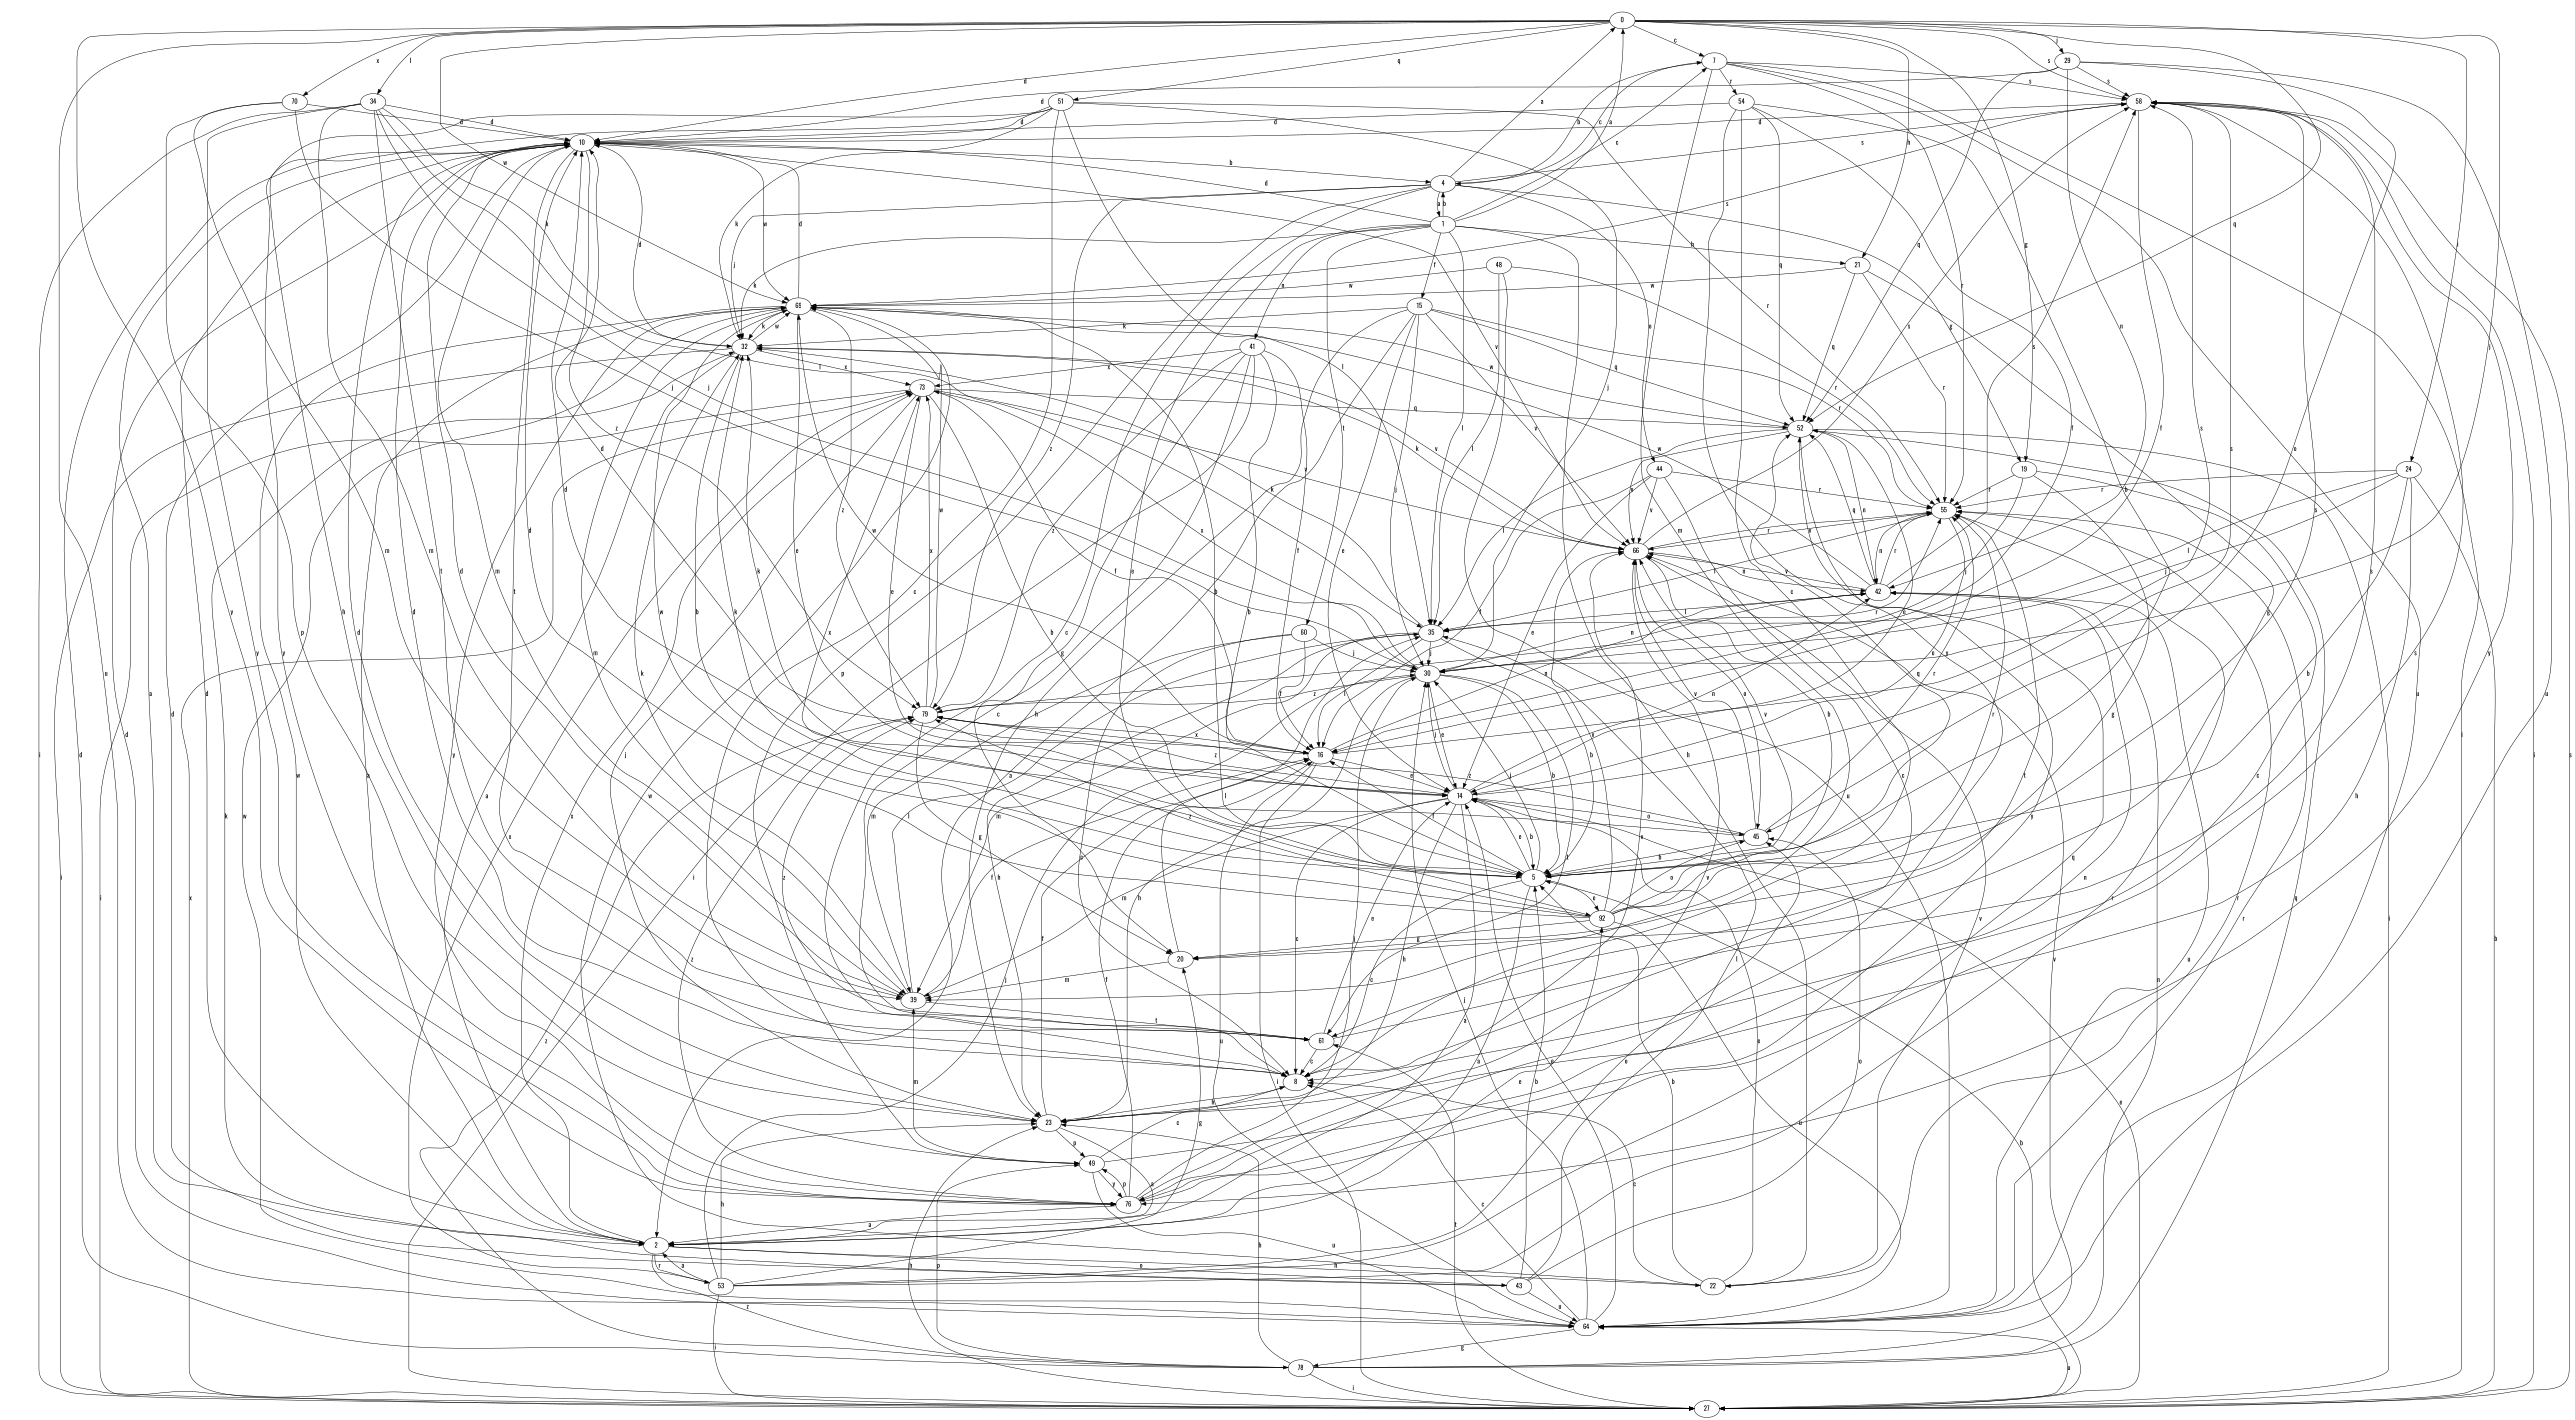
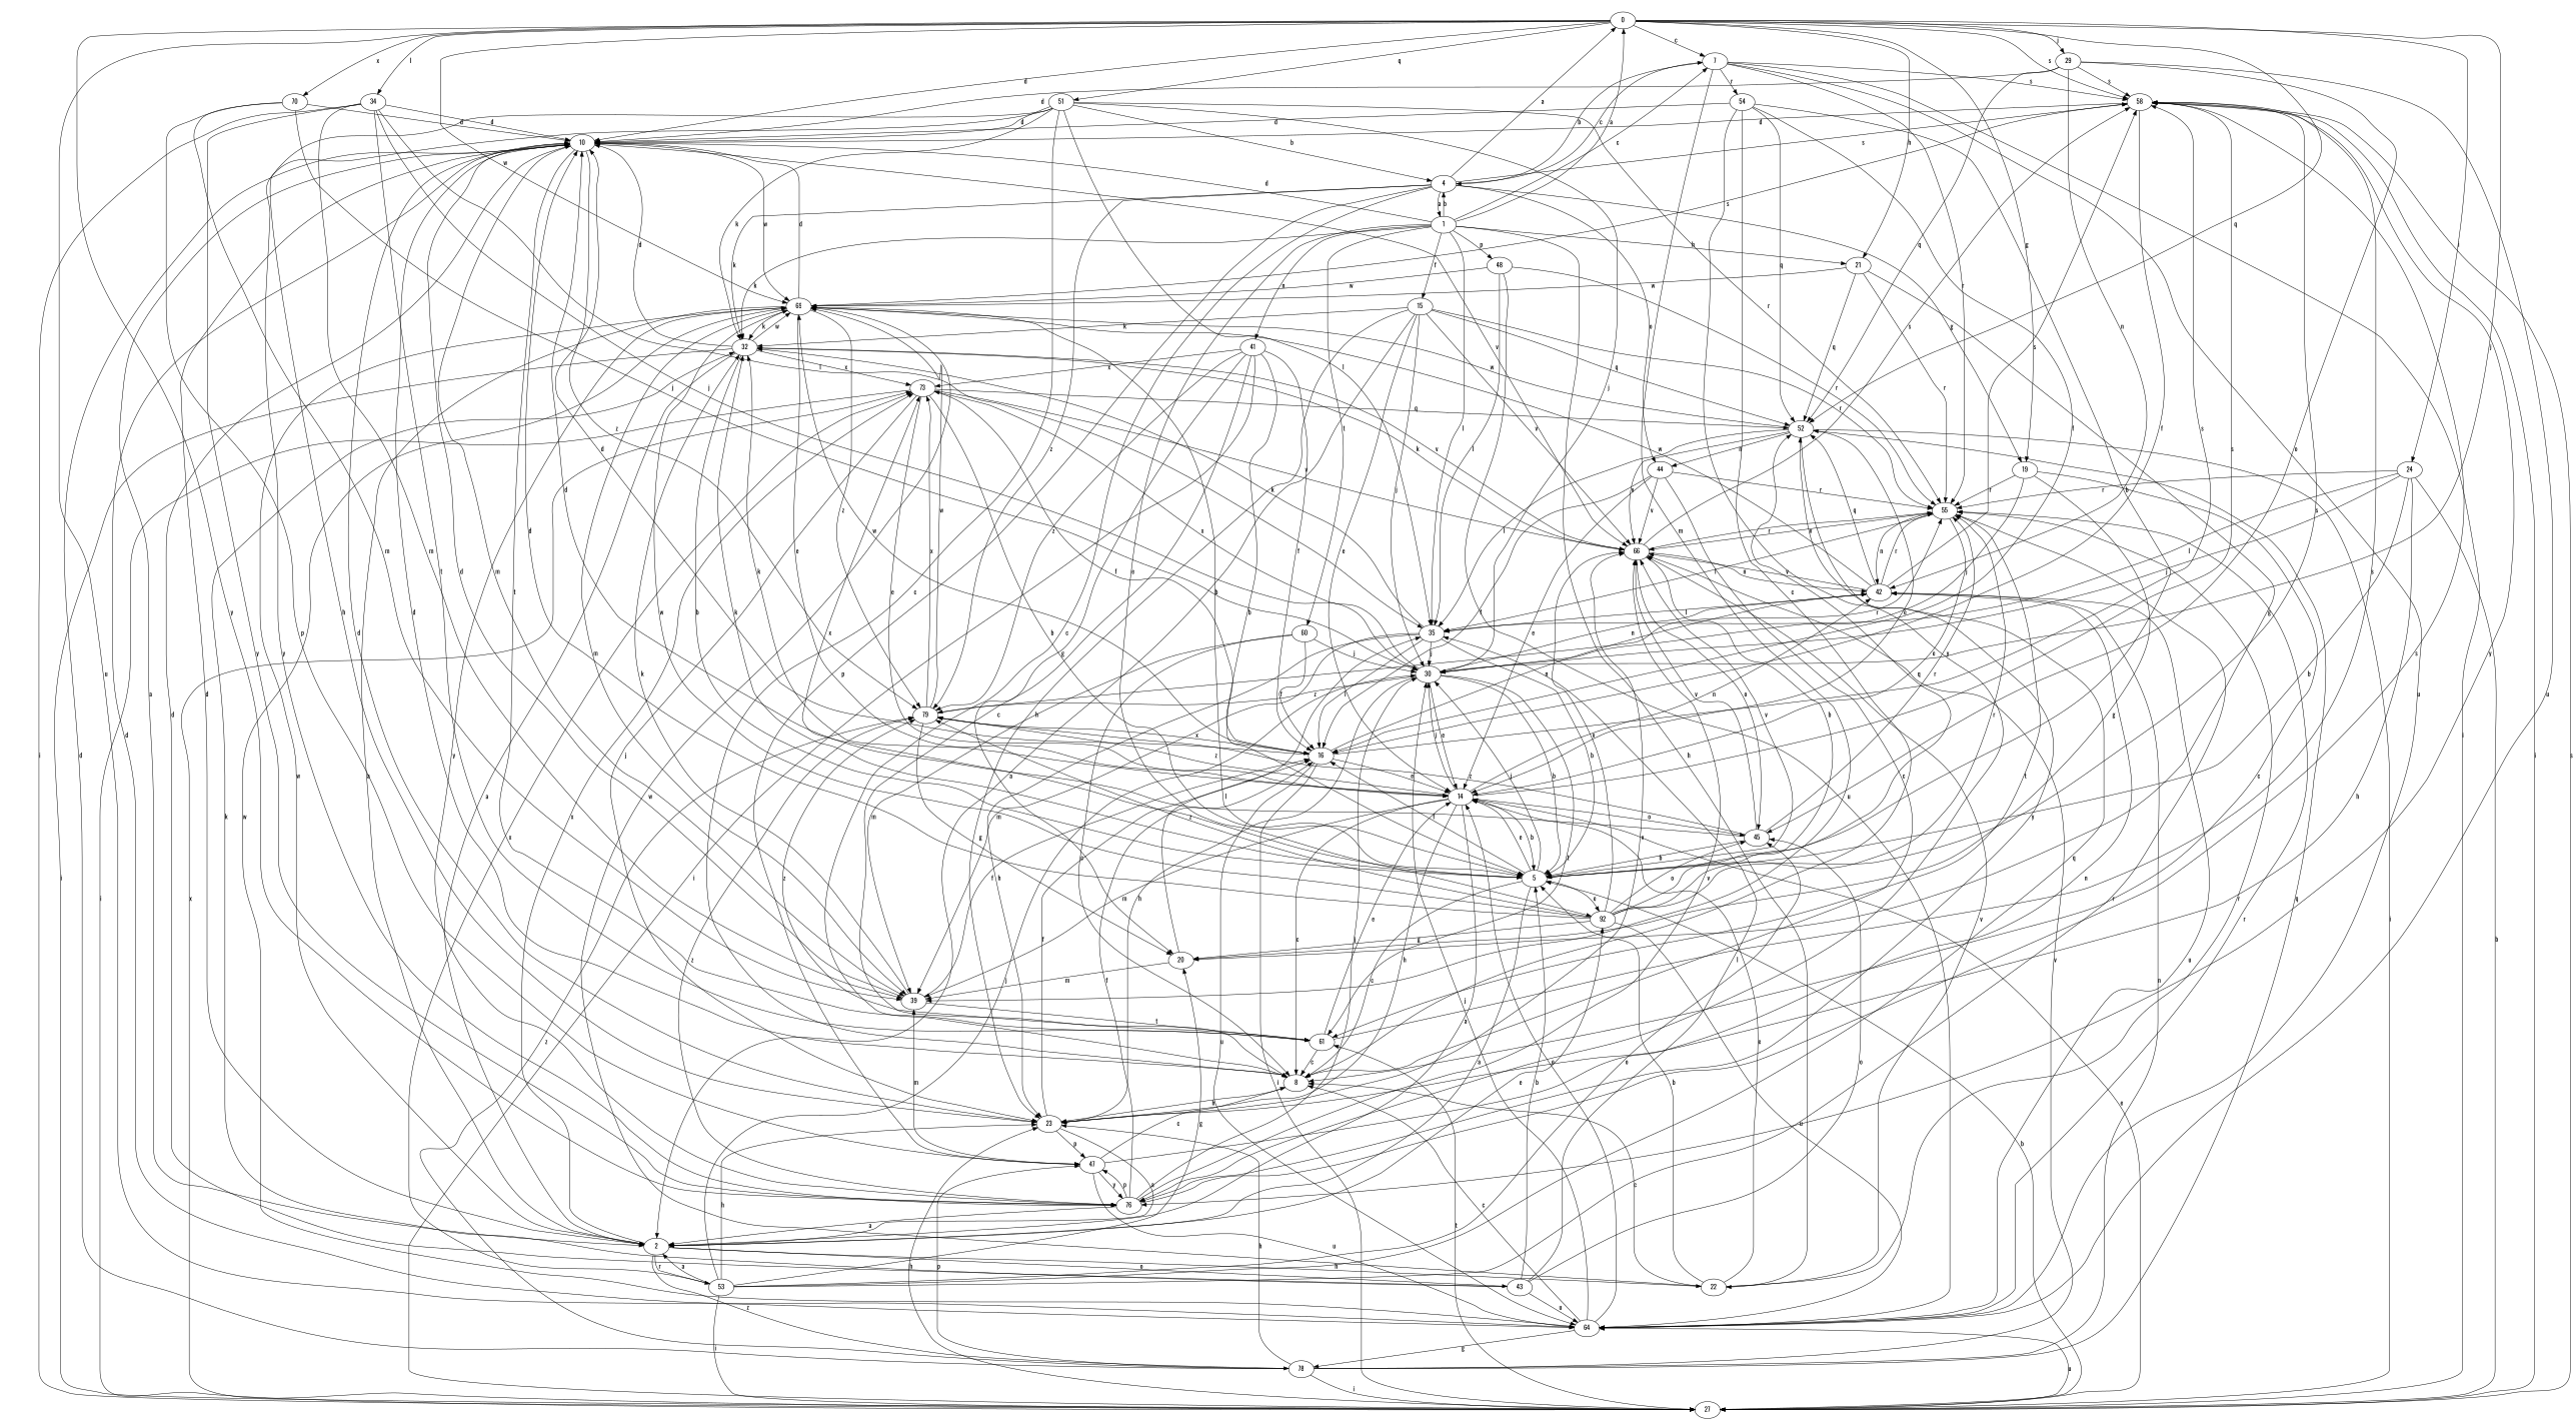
  strict digraph {
    fontname=Oswald
    node [fontname=Oswald]
    edge [fontname=Oswald]
    0
    7
    10
    19
    21
    24
    29
    30
    34
    51
    52
    58
    64
    69
    70
    76
    4
    27
    39
    54
    55
    2
    79
    66
    61
    8
    20
    35
    5
    23
    45
    42
    73
    14
    32
    16
    78
-   49
+   49 [label=47]
    1
    n40 [label=92]
    15
    22
    41
    48
    60
    44
    43
    53
    0 -> 7 [label=c]
    0 -> 10 [label=d]
    0 -> 19 [label=g]
    0 -> 21 [label=h]
    0 -> 24 [label=i]
    0 -> 29 [label=j]
    0 -> 30 [label=j]
    0 -> 34 [label=l]
    0 -> 51 [label=q]
    0 -> 52 [label=q]
    0 -> 58 [label=s]
    0 -> 64 [label=u]
    0 -> 69 [label=w]
    0 -> 70 [label=x]
    0 -> 76 [label=y]
    7 -> 58 [label=s]
    7 -> 64 [label=u]
    7 -> 4 [label=b]
    7 -> 27 [label=i]
    7 -> 39 [label=m]
    7 -> 54 [label=r]
    7 -> 55 [label=r]
    10 -> 69 [label=w]
-   10 -> 4 [label=b]
+   51 -> 4 [label=b]
    10 -> 39 [label=m]
    10 -> 2 [label=a]
    10 -> 79 [label=z]
    10 -> 66 [label=v]
    10 -> 61 [label=t]
    19 -> 30 [label=j]
    19 -> 55 [label=r]
    19 -> 8 [label=c]
    19 -> 20 [label=g]
    21 -> 52 [label=q]
    21 -> 69 [label=w]
    21 -> 55 [label=r]
    21 -> 20 [label=g]
    24 -> 30 [label=j]
    24 -> 27 [label=b]
    24 -> 55 [label=r]
    24 -> 35 [label=l]
    24 -> 5 [label=b]
    24 -> 23 [label=h]
    29 -> 10 [label=d]
    29 -> 52 [label=q]
    29 -> 58 [label=s]
    29 -> 64 [label=u]
    29 -> 45 [label=o]
    29 -> 42 [label=n]
    30 -> 79 [label=z]
    30 -> 61 [label=t]
    30 -> 5 [label=b]
    30 -> 23 [label=h]
    30 -> 42 [label=n]
    30 -> 73 [label=x]
    30 -> 14 [label=e]
    34 -> 10 [label=d]
    34 -> 30 [label=j]
    34 -> 76 [label=y]
    34 -> 27 [label=i]
    34 -> 39 [label=m]
    34 -> 61 [label=t]
    34 -> 35 [label=l]
-   34 -> 32 [label=k]
    51 -> 10 [label=d]
    51 -> 30 [label=j]
    51 -> 76 [label=y]
    51 -> 55 [label=r]
    51 -> 8 [label=c]
    51 -> 35 [label=l]
    51 -> 23 [label=h]
    51 -> 32 [label=k]
    52 -> 69 [label=w]
    52 -> 76 [label=y]
    52 -> 27 [label=i]
    52 -> 66 [label=v]
    52 -> 35 [label=l]
-   52 -> 42 [label=n]
+   52 -> 44 [label=n]
    52 -> 14 [label=e]
    58 -> 10 [label=d]
    58 -> 76 [label=y]
    58 -> 27 [label=i]
    58 -> 16 [label=f]
    64 -> 10 [label=d]
    64 -> 30 [label=j]
    64 -> 69 [label=w]
    64 -> 55 [label=r]
    64 -> 8 [label=c]
    64 -> 14 [label=e]
    64 -> 78 [label=g]
    69 -> 10 [label=d]
    69 -> 58 [label=s]
    69 -> 76 [label=y]
    69 -> 39 [label=m]
    69 -> 2 [label=a]
    69 -> 79 [label=z]
    69 -> 5 [label=b]
    69 -> 14 [label=e]
    69 -> 32 [label=k]
    70 -> 10 [label=d]
    70 -> 30 [label=j]
    70 -> 39 [label=m]
    70 -> 49 [label=p]
    76 -> 30 [label=j]
    76 -> 58 [label=s]
    76 -> 2 [label=a]
    76 -> 79 [label=z]
    76 -> 66 [label=v]
    76 -> 16 [label=f]
    76 -> 49 [label=p]
    4 -> 0 [label=a]
    4 -> 7 [label=c]
    4 -> 19 [label=g]
    4 -> 58 [label=s]
    4 -> 79 [label=z]
    4 -> 8 [label=c]
-   4 -> 32 [label=j]
+   4 -> 32 [label=k]
    4 -> 49 [label=p]
    4 -> 1 [label=a]
    4 -> 44 [label=o]
    27 -> 58 [label=s]
    27 -> 64 [label=u]
    27 -> 61 [label=t]
    27 -> 5 [label=b]
    27 -> 23 [label=h]
    27 -> 73 [label=x]
    27 -> 14 [label=e]
    39 -> 10 [label=d]
    39 -> 61 [label=t]
-   39 -> 35 [label=l]
    39 -> 32 [label=k]
    39 -> 16 [label=f]
    54 -> 10 [label=d]
    54 -> 52 [label=q]
    54 -> 76 [label=y]
    54 -> 8 [label=c]
    54 -> 5 [label=b]
    54 -> 16 [label=f]
    55 -> 66 [label=v]
    55 -> 61 [label=t]
    55 -> 35 [label=l]
    55 -> 42 [label=n]
    55 -> 14 [label=e]
    2 -> 10 [label=d]
    2 -> 69 [label=w]
    2 -> 73 [label=x]
    2 -> 78 [label=z]
    2 -> n40 [label=e]
    2 -> 22 [label=h]
    2 -> 43 [label=o]
    2 -> 53 [label=r]
    79 -> 69 [label=w]
    79 -> 55 [label=r]
    79 -> 20 [label=g]
    79 -> 73 [label=x]
    79 -> 16 [label=x]
    66 -> 58 [label=s]
    66 -> 55 [label=r]
    66 -> 5 [label=b]
    66 -> 45 [label=o]
    66 -> 42 [label=n]
    66 -> 32 [label=k]
    61 -> 58 [label=s]
    61 -> 79 [label=z]
    61 -> 8 [label=c]
    61 -> 14 [label=e]
    8 -> 10 [label=d]
    8 -> 23 [label=h]
    20 -> 39 [label=m]
    20 -> 35 [label=l]
    35 -> 30 [label=j]
    35 -> 39 [label=m]
    35 -> 5 [label=b]
    35 -> 23 [label=h]
    35 -> 32 [label=k]
    35 -> 16 [label=l]
    5 -> 30 [label=j]
    5 -> 2 [label=a]
    5 -> 66 [label=v]
    5 -> 8 [label=c]
    5 -> 73 [label=x]
    5 -> 14 [label=e]
    5 -> 32 [label=k]
    5 -> 16 [label=f]
    5 -> n40 [label=e]
    23 -> 10 [label=d]
    23 -> 2 [label=a]
    23 -> 66 [label=v]
    23 -> 16 [label=f]
    23 -> 49 [label=p]
    45 -> 10 [label=d]
    45 -> 55 [label=r]
    45 -> 79 [label=z]
    45 -> 66 [label=v]
    45 -> 5 [label=b]
    42 -> 52 [label=q]
    42 -> 58 [label=s]
    42 -> 64 [label=u]
    42 -> 69 [label=w]
    42 -> 55 [label=r]
    42 -> 66 [label=v]
    42 -> 35 [label=l]
    73 -> 52 [label=q]
    73 -> 27 [label=i]
    73 -> 66 [label=v]
    73 -> 5 [label=b]
    73 -> 23 [label=j]
    73 -> 14 [label=e]
    73 -> 16 [label=f]
    14 -> 30 [label=j]
    14 -> 58 [label=s]
    14 -> 39 [label=m]
    14 -> 2 [label=a]
    14 -> 79 [label=z]
    14 -> 8 [label=c]
    14 -> 5 [label=b]
    14 -> 23 [label=h]
    14 -> 45 [label=o]
    14 -> 42 [label=n]
    14 -> 32 [label=k]
    32 -> 10 [label=d]
    32 -> 69 [label=w]
    32 -> 27 [label=i]
    32 -> 2 [label=a]
    32 -> 66 [label=v]
    32 -> 5 [label=b]
    32 -> 73 [label=x]
    16 -> 10 [label=d]
    16 -> 58 [label=s]
    16 -> 64 [label=u]
    16 -> 69 [label=w]
    16 -> 27 [label=i]
    16 -> 42 [label=n]
    16 -> 14 [label=e]
    78 -> 10 [label=d]
    78 -> 52 [label=q]
    78 -> 27 [label=i]
    78 -> 79 [label=z]
    78 -> 66 [label=v]
    78 -> 23 [label=h]
    78 -> 42 [label=n]
    78 -> 49 [label=p]
    49 -> 64 [label=u]
    49 -> 76 [label=y]
    49 -> 39 [label=m]
    49 -> 8 [label=c]
    49 -> 42 [label=n]
    1 -> 0 [label=a]
    1 -> 7 [label=c]
    1 -> 10 [label=d]
    1 -> 21 [label=h]
    1 -> 4 [label=b]
    1 -> 35 [label=l]
    1 -> 32 [label=k]
    1 -> n40 [label=e]
    1 -> 15 [label=f]
    1 -> 22 [label=h]
    1 -> 41 [label=n]
+   1 -> 48 [label=p]
    1 -> 60 [label=t]
    n40 -> 10 [label=d]
    n40 -> 52 [label=q]
    n40 -> 58 [label=s]
    n40 -> 64 [label=u]
    n40 -> 69 [label=w]
    n40 -> 55 [label=r]
    n40 -> 79 [label=z]
    n40 -> 66 [label=v]
    n40 -> 20 [label=g]
    n40 -> 45 [label=o]
    15 -> 30 [label=j]
    15 -> 52 [label=q]
    15 -> 55 [label=r]
    15 -> 2 [label=a]
    15 -> 66 [label=v]
    15 -> 23 [label=h]
    15 -> 14 [label=e]
    15 -> 32 [label=k]
    22 -> 69 [label=w]
    22 -> 55 [label=r]
    22 -> 66 [label=v]
    22 -> 8 [label=c]
    22 -> 5 [label=b]
    22 -> 14 [label=e]
    41 -> 27 [label=i]
    41 -> 79 [label=z]
    41 -> 8 [label=c]
    41 -> 20 [label=g]
    41 -> 5 [label=b]
    41 -> 73 [label=x]
    41 -> 16 [label=f]
    48 -> 64 [label=u]
    48 -> 69 [label=w]
    48 -> 55 [label=r]
    48 -> 35 [label=l]
    60 -> 30 [label=j]
    60 -> 39 [label=m]
    60 -> 8 [label=c]
    60 -> 16 [label=f]
    44 -> 55 [label=r]
    44 -> 66 [label=v]
    44 -> 8 [label=c]
    44 -> 14 [label=e]
    44 -> 16 [label=f]
    43 -> 10 [label=d]
    43 -> 64 [label=u]
    43 -> 35 [label=l]
    43 -> 5 [label=b]
    43 -> 45 [label=o]
    43 -> 32 [label=k]
    53 -> 30 [label=j]
    53 -> 52 [label=q]
    53 -> 27 [label=i]
    53 -> 55 [label=r]
    53 -> 2 [label=a]
    53 -> 20 [label=g]
    53 -> 23 [label=h]
    53 -> 45 [label=o]
    53 -> 73 [label=x]
  }
